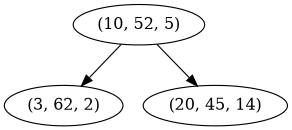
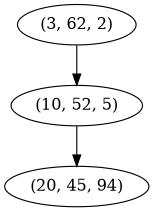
  digraph {
    n1 [label="(10, 52, 5)"]
    "(3, 62, 2)"
-   "(20, 45, 14)"
+   "(20, 45, 14)" [label="(20, 45, 94)"]
    n1 -> "(20, 45, 14)"
-   n1 -> "(3, 62, 2)"
+   "(3, 62, 2)" -> n1
  }
